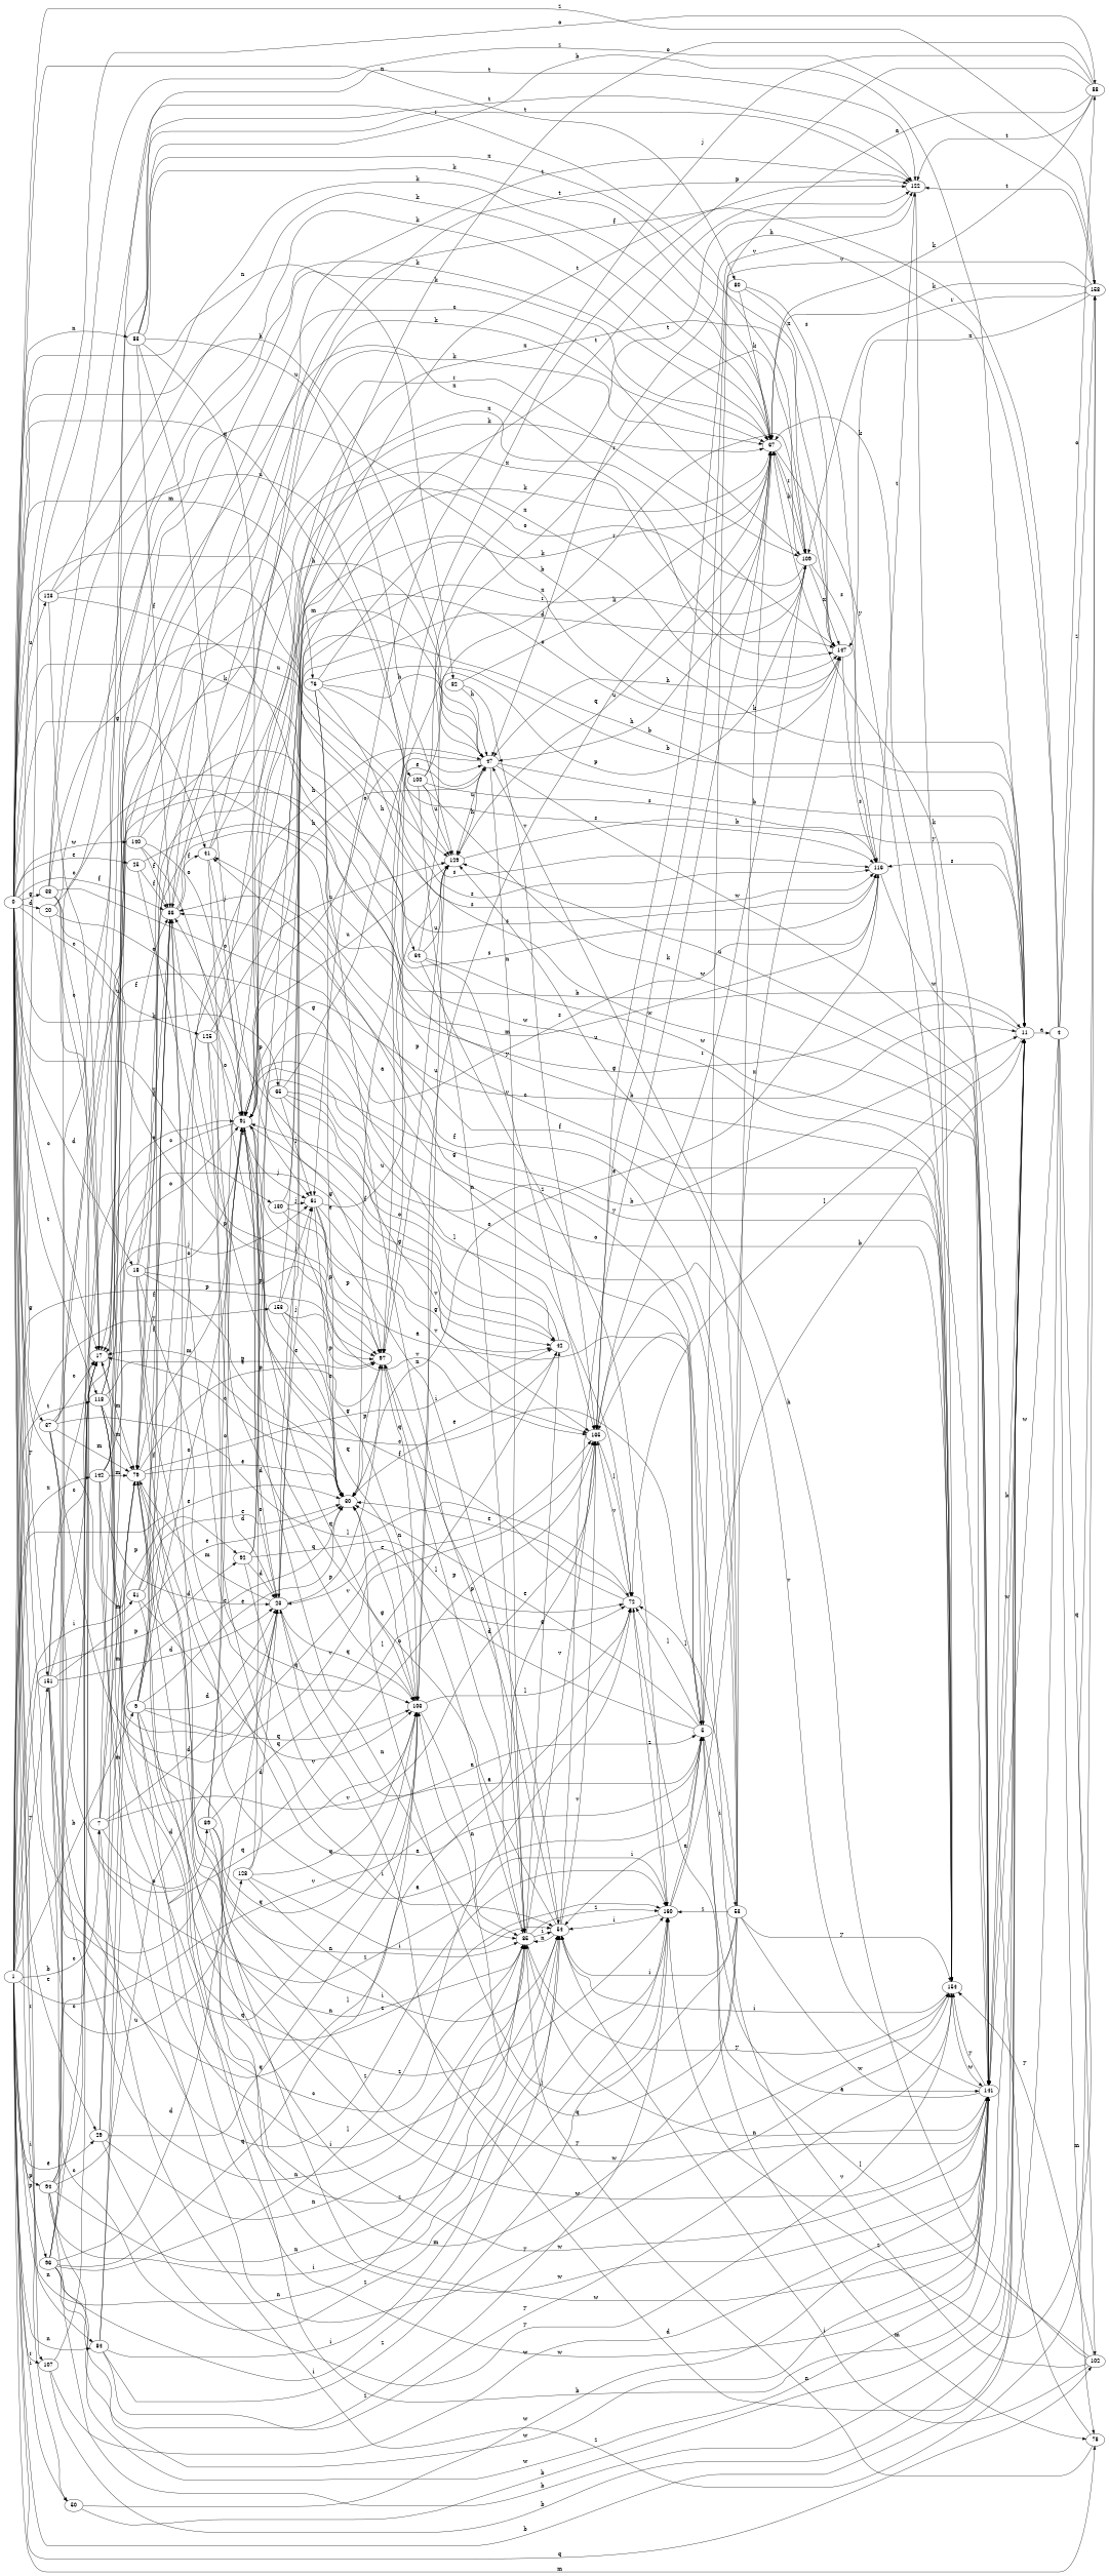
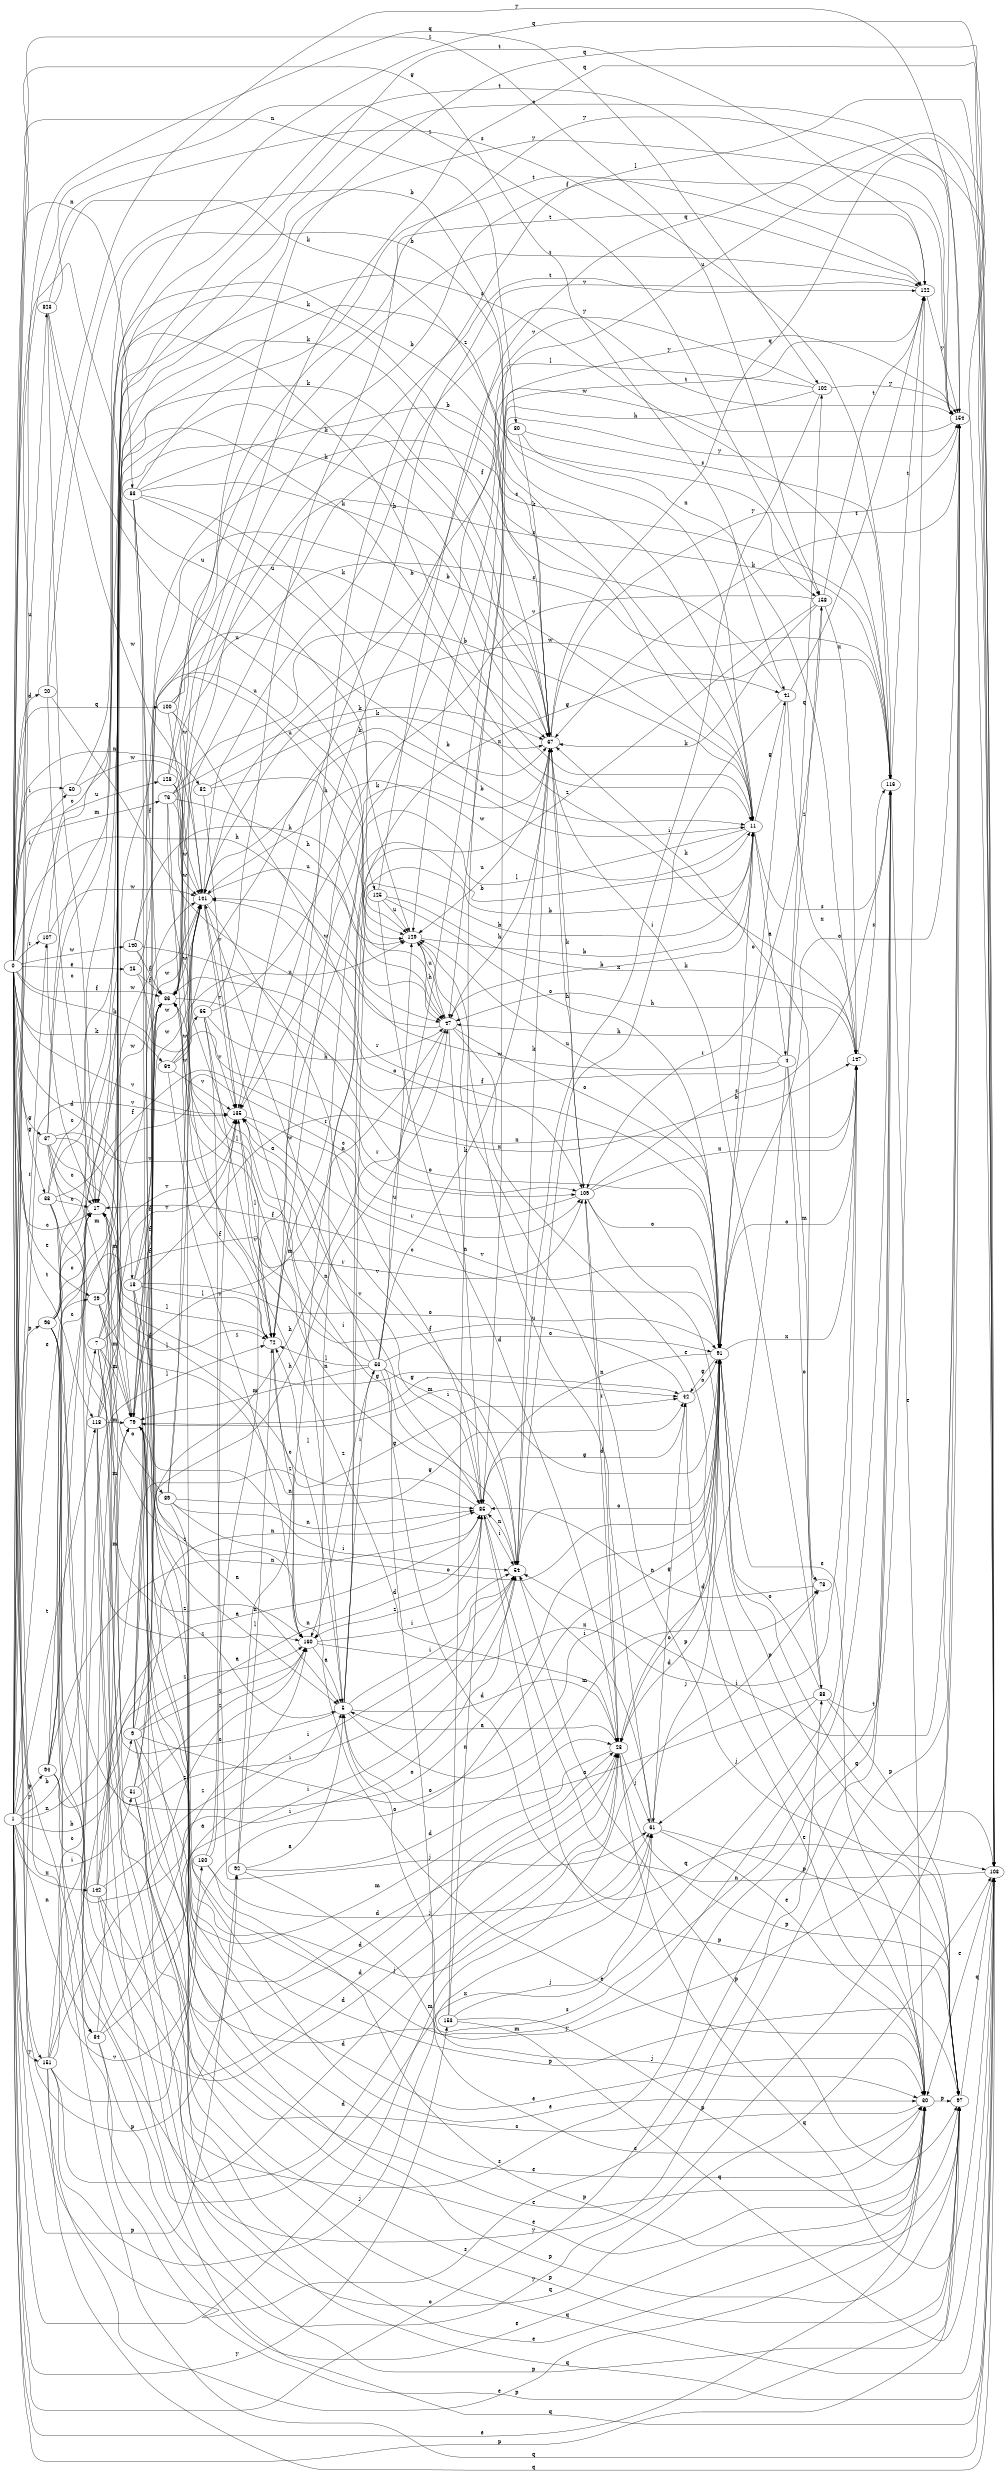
  strict digraph {
    rankdir=LR
    0
    17
    18
    20
    25
    29
    36
    37
    38
    41
    47
    50
    64
    65
    76
    80
    82
    83
    84
    92
    100
    107
    116
    118
-   123
+   123 [label=823]
    125
    128
    130
    135
    140
    151
    158
    79
    30
    97
    141
    5
    72
    91
    147
    11
    154
    85
    103
    109
    122
    67
    160
    42
    54
    129
    61
    23
    1
    7
    9
    51
    78
    88
    94
    96
    102
    142
    153
    89
    4
    53
    0 -> 17 [label=c]
    0 -> 18 [label=d]
    0 -> 20 [label=d]
    0 -> 25 [label=e]
    0 -> 29 [label=e]
    0 -> 36 [label=f]
    0 -> 37 [label=g]
    0 -> 38 [label=g]
    0 -> 41 [label=g]
    0 -> 47 [label=h]
    0 -> 50 [label=i]
    0 -> 64 [label=k]
    0 -> 65 [label=k]
    0 -> 76 [label=m]
    0 -> 80 [label=n]
    0 -> 82 [label=n]
    0 -> 83 [label=n]
    0 -> 84 [label=n]
    0 -> 92 [label=p]
    0 -> 100 [label=q]
    0 -> 107 [label=r]
    0 -> 116 [label=s]
    0 -> 118 [label=t]
    0 -> 123 [label=u]
    0 -> 125 [label=u]
    0 -> 128 [label=u]
    0 -> 130 [label=v]
    0 -> 135 [label=v]
    0 -> 140 [label=w]
    0 -> 151 [label=y]
    0 -> 158 [label=z]
    17 -> 79 [label=m]
    18 -> 36 [label=f]
    18 -> 30 [label=e]
    18 -> 97 [label=p]
    18 -> 141 [label=w]
    18 -> 5 [label=a]
    18 -> 72 [label=l]
    18 -> 91 [label=o]
    18 -> 147 [label=x]
    20 -> 17 [label=c]
    20 -> 91 [label=o]
    20 -> 11 [label=b]
    20 -> 154 [label=y]
    25 -> 36 [label=f]
    25 -> 5 [label=a]
    25 -> 11 [label=b]
    29 -> 79 [label=m]
    29 -> 154 [label=y]
    29 -> 85 [label=n]
    29 -> 103 [label=q]
    29 -> 109 [label=r]
    36 -> 141 [label=w]
    36 -> 147 [label=x]
    36 -> 103 [label=q]
    36 -> 122 [label=t]
    37 -> 17 [label=c]
    37 -> 135 [label=v]
    37 -> 79 [label=m]
    37 -> 72 [label=l]
    37 -> 103 [label=q]
    37 -> 67 [label=k]
    37 -> 160 [label=z]
    37 -> 42 [label=g]
    38 -> 17 [label=c]
    38 -> 116 [label=s]
    38 -> 97 [label=p]
    38 -> 5 [label=a]
    38 -> 109 [label=r]
    38 -> 67 [label=k]
    38 -> 160 [label=z]
-   36 -> 41 [label=f]
+   41 -> 36 [label=f]
    41 -> 91 [label=o]
    41 -> 147 [label=x]
    41 -> 122 [label=t]
    41 -> 54 [label=i]
    47 -> 79 [label=m]
    47 -> 30 [label=e]
    47 -> 141 [label=w]
    47 -> 91 [label=o]
    47 -> 11 [label=b]
    47 -> 85 [label=n]
    47 -> 129 [label=u]
    50 -> 141 [label=w]
    50 -> 11 [label=b]
    64 -> 135 [label=v]
    64 -> 141 [label=w]
    64 -> 109 [label=r]
    64 -> 160 [label=z]
    64 -> 129 [label=u]
    65 -> 47 [label=h]
    65 -> 135 [label=v]
    65 -> 72 [label=l]
    65 -> 154 [label=y]
    65 -> 67 [label=k]
    65 -> 61 [label=j]
    76 -> 47 [label=h]
    76 -> 116 [label=s]
    76 -> 30 [label=e]
    76 -> 141 [label=w]
    76 -> 11 [label=b]
    76 -> 85 [label=n]
    76 -> 67 [label=k]
    80 -> 116 [label=s]
    80 -> 147 [label=x]
    80 -> 67 [label=k]
    82 -> 47 [label=h]
    82 -> 135 [label=v]
    82 -> 67 [label=k]
    83 -> 36 [label=f]
    83 -> 97 [label=p]
    83 -> 147 [label=x]
    83 -> 11 [label=b]
    83 -> 122 [label=t]
    83 -> 67 [label=k]
    83 -> 129 [label=u]
    83 -> 61 [label=j]
    84 -> 79 [label=m]
    84 -> 30 [label=e]
    84 -> 154 [label=y]
    84 -> 160 [label=z]
    84 -> 54 [label=i]
    92 -> 116 [label=s]
    92 -> 5 [label=a]
    92 -> 72 [label=l]
    92 -> 11 [label=b]
    92 -> 23 [label=d]
    100 -> 116 [label=s]
    100 -> 141 [label=w]
    100 -> 85 [label=n]
    100 -> 109 [label=r]
    100 -> 122 [label=t]
    100 -> 129 [label=u]
    107 -> 17 [label=c]
    107 -> 141 [label=w]
    107 -> 11 [label=b]
    116 -> 79 [label=m]
    116 -> 30 [label=e]
    116 -> 141 [label=w]
    116 -> 122 [label=t]
    118 -> 135 [label=v]
    118 -> 79 [label=m]
    118 -> 97 [label=p]
    118 -> 103 [label=q]
    118 -> 67 [label=k]
    118 -> 160 [label=z]
    118 -> 129 [label=u]
    123 -> 17 [label=c]
    123 -> 116 [label=s]
    123 -> 141 [label=w]
    123 -> 67 [label=k]
    123 -> 129 [label=u]
    125 -> 91 [label=o]
    125 -> 147 [label=x]
    125 -> 103 [label=q]
    125 -> 129 [label=u]
    125 -> 23 [label=d]
    128 -> 141 [label=w]
    128 -> 103 [label=q]
    128 -> 122 [label=t]
    128 -> 54 [label=i]
    128 -> 23 [label=d]
    130 -> 135 [label=v]
    130 -> 97 [label=p]
    130 -> 11 [label=b]
    130 -> 61 [label=j]
    135 -> 72 [label=l]
    135 -> 109 [label=r]
    140 -> 36 [label=f]
    140 -> 47 [label=h]
    140 -> 116 [label=s]
    140 -> 30 [label=e]
    140 -> 91 [label=o]
    151 -> 17 [label=c]
    151 -> 30 [label=e]
    151 -> 72 [label=l]
    151 -> 91 [label=o]
    151 -> 85 [label=n]
    151 -> 103 [label=q]
    151 -> 160 [label=z]
    151 -> 61 [label=j]
    151 -> 23 [label=d]
    158 -> 135 [label=v]
    158 -> 147 [label=x]
    158 -> 109 [label=r]
    158 -> 122 [label=t]
    158 -> 67 [label=k]
    158 -> 160 [label=z]
    79 -> 36 [label=f]
    79 -> 30 [label=e]
    79 -> 97 [label=p]
    79 -> 141 [label=w]
    79 -> 5 [label=a]
    79 -> 11 [label=b]
    79 -> 85 [label=n]
    79 -> 42 [label=g]
    30 -> 17 [label=c]
    30 -> 97 [label=p]
    97 -> 103 [label=q]
    141 -> 135 [label=v]
    141 -> 5 [label=a]
    141 -> 11 [label=b]
    141 -> 154 [label=y]
    141 -> 85 [label=n]
    141 -> 129 [label=u]
    5 -> 17 [label=c]
    5 -> 41 [label=g]
    5 -> 30 [label=e]
    5 -> 72 [label=l]
    5 -> 11 [label=b]
    5 -> 54 [label=i]
    5 -> 23 [label=d]
    5 -> 78 [label=m]
    5 -> 53 [label=i]
    72 -> 36 [label=f]
    72 -> 135 [label=v]
    72 -> 30 [label=e]
    72 -> 160 [label=z]
    91 -> 17 [label=c]
    91 -> 135 [label=v]
    91 -> 79 [label=m]
    91 -> 30 [label=e]
    91 -> 147 [label=x]
    91 -> 11 [label=b]
    91 -> 85 [label=n]
    91 -> 103 [label=q]
    91 -> 42 [label=g]
    91 -> 129 [label=u]
    91 -> 61 [label=j]
    91 -> 23 [label=d]
    147 -> 47 [label=h]
    147 -> 116 [label=s]
    147 -> 91 [label=o]
    11 -> 41 [label=g]
    11 -> 116 [label=s]
    11 -> 141 [label=w]
    11 -> 72 [label=l]
    11 -> 4 [label=a]
    154 -> 17 [label=c]
    154 -> 36 [label=f]
    154 -> 141 [label=w]
    154 -> 91 [label=o]
    154 -> 67 [label=k]
    154 -> 54 [label=i]
    85 -> 17 [label=c]
    85 -> 135 [label=v]
    85 -> 97 [label=p]
    85 -> 154 [label=y]
    85 -> 160 [label=z]
    85 -> 42 [label=g]
    85 -> 54 [label=i]
    103 -> 30 [label=e]
    103 -> 72 [label=l]
    103 -> 85 [label=n]
    103 -> 129 [label=u]
    109 -> 17 [label=c]
    109 -> 116 [label=s]
    109 -> 97 [label=p]
    109 -> 91 [label=o]
    109 -> 147 [label=x]
    109 -> 67 [label=k]
    109 -> 23 [label=d]
    122 -> 135 [label=v]
    122 -> 154 [label=y]
    67 -> 47 [label=h]
    67 -> 154 [label=y]
    67 -> 103 [label=q]
-   67 -> 109 [label=r]
+   67 -> 109 [label=h]
    67 -> 129 [label=u]
    160 -> 5 [label=a]
    160 -> 147 [label=x]
    160 -> 54 [label=i]
    42 -> 36 [label=f]
    42 -> 30 [label=e]
    42 -> 91 [label=o]
    54 -> 135 [label=v]
    54 -> 97 [label=p]
    54 -> 91 [label=o]
    54 -> 85 [label=n]
    54 -> 67 [label=k]
    129 -> 47 [label=h]
    129 -> 97 [label=p]
    129 -> 11 [label=b]
    61 -> 30 [label=e]
    61 -> 97 [label=p]
    61 -> 42 [label=g]
    61 -> 54 [label=i]
    61 -> 129 [label=u]
    23 -> 79 [label=m]
    23 -> 97 [label=p]
    23 -> 5 [label=a]
    23 -> 91 [label=o]
    23 -> 103 [label=q]
    23 -> 109 [label=r]
    23 -> 61 [label=j]
    1 -> 29 [label=e]
    1 -> 50 [label=i]
    1 -> 84 [label=n]
    1 -> 92 [label=p]
    1 -> 107 [label=r]
    1 -> 118 [label=t]
    1 -> 135 [label=v]
    1 -> 151 [label=y]
    1 -> 158 [label=z]
    1 -> 30 [label=e]
    1 -> 97 [label=p]
    1 -> 11 [label=b]
    1 -> 85 [label=n]
    1 -> 7 [label=b]
    1 -> 9 [label=b]
    1 -> 51 [label=i]
    1 -> 78 [label=m]
    1 -> 88 [label=o]
    1 -> 94 [label=p]
    1 -> 96 [label=p]
    1 -> 102 [label=q]
    1 -> 142 [label=x]
    1 -> 153 [label=y]
    7 -> 36 [label=f]
    7 -> 135 [label=v]
    7 -> 158 [label=z]
    7 -> 79 [label=m]
    7 -> 91 [label=o]
    7 -> 23 [label=d]
    7 -> 89 [label=o]
    9 -> 36 [label=f]
    9 -> 47 [label=h]
    9 -> 30 [label=e]
    9 -> 141 [label=w]
    9 -> 91 [label=o]
    9 -> 85 [label=n]
    9 -> 103 [label=q]
    9 -> 67 [label=k]
    9 -> 160 [label=z]
    9 -> 23 [label=d]
    51 -> 36 [label=f]
    51 -> 47 [label=h]
    51 -> 30 [label=e]
    51 -> 103 [label=q]
    51 -> 160 [label=z]
    78 -> 85 [label=n]
    78 -> 67 [label=k]
    88 -> 97 [label=p]
    88 -> 5 [label=a]
    88 -> 91 [label=o]
    88 -> 122 [label=t]
    88 -> 67 [label=k]
    88 -> 61 [label=j]
    94 -> 17 [label=c]
    94 -> 141 [label=w]
    94 -> 85 [label=n]
    94 -> 122 [label=t]
    94 -> 67 [label=k]
    94 -> 160 [label=z]
    94 -> 54 [label=i]
    94 -> 23 [label=d]
    96 -> 17 [label=c]
    96 -> 141 [label=w]
    96 -> 72 [label=l]
    96 -> 147 [label=x]
    96 -> 11 [label=b]
    96 -> 103 [label=q]
    96 -> 122 [label=t]
    96 -> 54 [label=i]
    96 -> 23 [label=d]
    102 -> 47 [label=h]
    102 -> 135 [label=v]
    102 -> 72 [label=l]
    102 -> 154 [label=y]
    102 -> 54 [label=i]
    142 -> 116 [label=s]
    142 -> 79 [label=m]
    142 -> 154 [label=y]
    142 -> 67 [label=k]
    142 -> 42 [label=g]
    142 -> 54 [label=i]
    142 -> 23 [label=d]
    153 -> 97 [label=p]
    153 -> 85 [label=n]
    153 -> 103 [label=q]
    153 -> 122 [label=t]
    153 -> 61 [label=j]
    89 -> 141 [label=w]
    89 -> 91 [label=o]
    89 -> 154 [label=y]
    89 -> 67 [label=k]
    89 -> 42 [label=g]
    89 -> 54 [label=i]
    4 -> 36 [label=f]
    4 -> 47 [label=h]
    4 -> 158 [label=z]
    4 -> 141 [label=w]
    4 -> 23 [label=d]
    4 -> 78 [label=m]
    4 -> 88 [label=o]
    4 -> 102 [label=q]
    53 -> 36 [label=f]
    53 -> 79 [label=m]
    53 -> 30 [label=j]
    53 -> 141 [label=w]
    53 -> 72 [label=l]
    53 -> 91 [label=o]
    53 -> 154 [label=y]
    53 -> 103 [label=q]
    53 -> 67 [label=k]
    53 -> 160 [label=z]
    53 -> 54 [label=i]
    53 -> 129 [label=u]
  }
